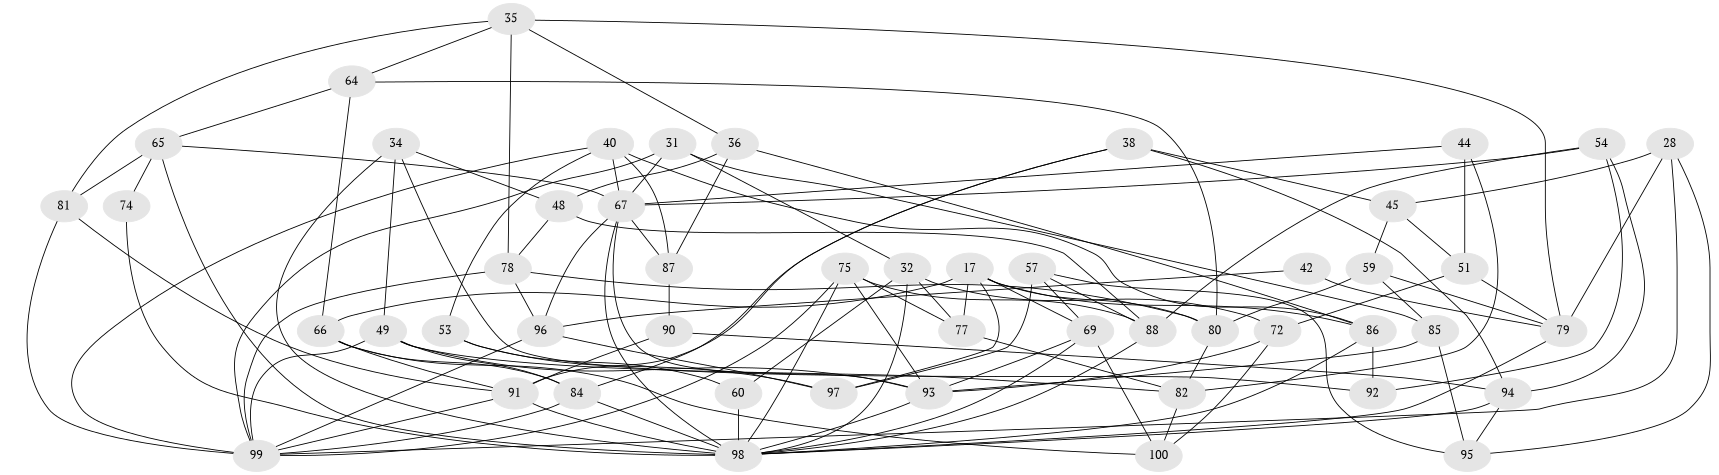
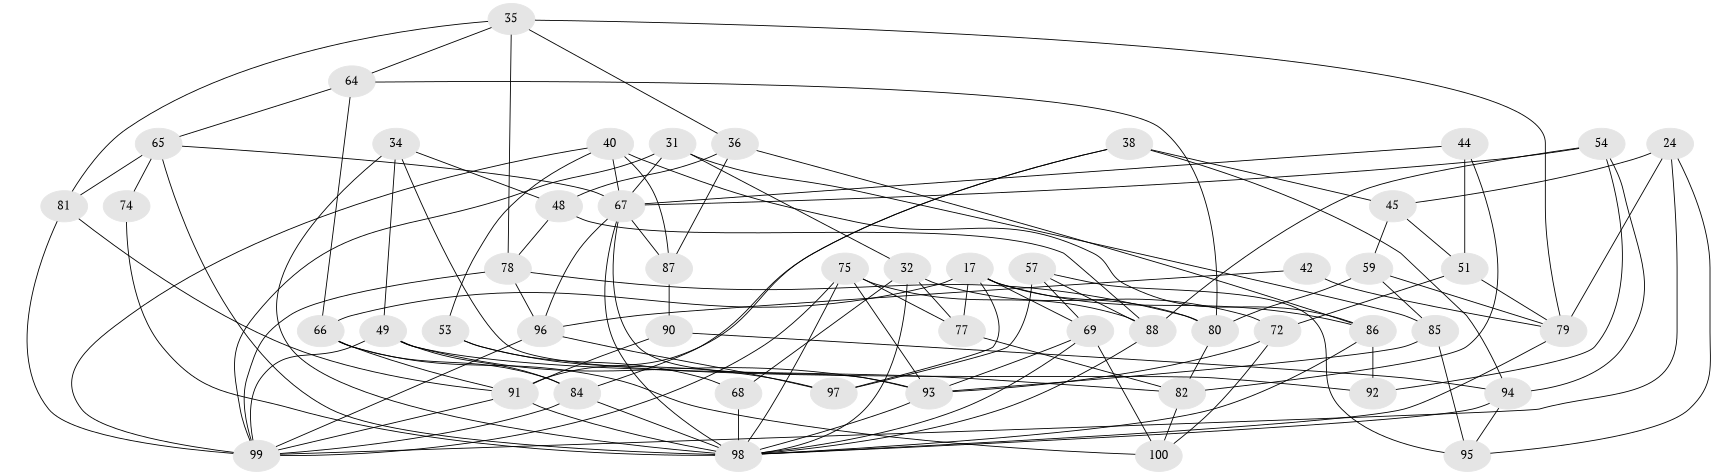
  graph {
    fontname="PT Serif"
    node [color=gray90 fontname="PT Serif" style=filled]
    edge [fontname="PT Serif"]
    17 [super="+12"]
    66 [super="+61"]
    69 [super="+30"]
    77
    80 [super="+11"]
    86 [super="+56"]
    97
    98 [super="+6+7+46+70"]
-   60
+   60 [label=68]
    84 [super="+76+73"]
    91 [super="+89+55"]
    100
    93 [super="+22+83+62+71"]
    82 [super="+26"]
    92
-   24 [label=28]
+   24
    45
    79 [super="+68"]
    95
    99 [super="+13+23+63+25"]
    51
    59
    31
    32
    67 [super="+3+8+15+29+47"]
    85
    72
    87
    96 [super="+27+28+39"]
    34
    48
    49
    78 [super="+50"]
    88 [super="+2"]
    35 [super="+4"]
    36
    64
    81
    65 [super="+19"]
    90
    38
    94 [super="+1"]
    40
    53
    42
    44
    54 [super="+52"]
    57
    74
    75 [super="+16"]
    17 -- 66 [weight=2]
    17 -- 69
    17 -- 77
    17 -- 80
    17 -- 86
    17 -- 97
    66 -- 84
    66 -- 91
    66 -- 100
    69 -- 98 [weight=2]
    69 -- 100
    69 -- 93
    77 -- 82
    80 -- 82 [weight=2]
    86 -- 98 [weight=2]
    86 -- 92
    60 -- 98 [weight=2]
    84 -- 98 [weight=4]
    84 -- 99
    91 -- 98 [weight=4]
    91 -- 99
    93 -- 98 [weight=3]
    82 -- 100
    24 -- 45
    24 -- 79
    24 -- 95
    24 -- 99
    45 -- 51
    45 -- 59
    79 -- 98 [weight=3]
    51 -- 79
    51 -- 72
    59 -- 80
    59 -- 79
    59 -- 85
    31 -- 99
    31 -- 32
    31 -- 67
    31 -- 85
    32 -- 77
    32 -- 98
    32 -- 60
    32 -- 72
    67 -- 98 [weight=2]
    67 -- 93 [weight=2]
    67 -- 87
    67 -- 96 [weight=3]
    85 -- 93
    85 -- 95
    72 -- 100
    72 -- 93
    87 -- 90
    96 -- 97
    96 -- 99 [weight=2]
    34 -- 98
    34 -- 92
    34 -- 48
    34 -- 49
    48 -- 78
    48 -- 88
    49 -- 84
    49 -- 93
    49 -- 82
    49 -- 99 [weight=2]
    78 -- 80
    78 -- 99
    78 -- 96
    88 -- 98
    35 -- 79
    35 -- 78 [weight=2]
    35 -- 36
    35 -- 64
    35 -- 81
    36 -- 86
    36 -- 87
    36 -- 48
    64 -- 66
    64 -- 80
    64 -- 65
    81 -- 91
    81 -- 99
    65 -- 98
    65 -- 67
    65 -- 81
    65 -- 74 [weight=2]
    90 -- 91 [weight=2]
    90 -- 94
    38 -- 84
    38 -- 91
    38 -- 45
    38 -- 94
    94 -- 98
    94 -- 95
    40 -- 86
    40 -- 99
    40 -- 67
    40 -- 87
    40 -- 53
    53 -- 97
    53 -- 60
    42 -- 79
    42 -- 96 [weight=3]
    44 -- 82
    44 -- 51
    44 -- 67
    54 -- 92
    54 -- 67 [weight=2]
    54 -- 88
    54 -- 94 [weight=2]
    57 -- 69
    57 -- 97
    57 -- 95
    57 -- 88
    74 -- 98 [weight=2]
    75 -- 77
    75 -- 98
    75 -- 93
    75 -- 99
    75 -- 88 [weight=2]
  }
